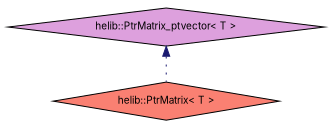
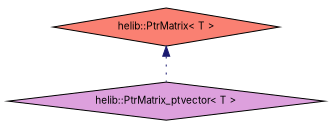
  digraph {
    fontname=Inter
    node [color=black fontname=Inter fontsize=10 shape=diamond style=filled]
    n1 [fillcolor=plum fontcolor=black height=0.2 label="helib::PtrMatrix_ptvector\< T \>" width=0.4]
    n2 [fillcolor=salmon height=0.2 label="helib::PtrMatrix\< T \>" width=0.4]
-   n1 -> n2 [color=midnightblue dir=back fontname=Inter fontsize=10 labelfontname=FreeSans labelfontsize=10 style=dotted]
+   n2 -> n1 [color=midnightblue dir=back fontname=Inter fontsize=10 labelfontname=FreeSans labelfontsize=10 style=dotted]
  }
